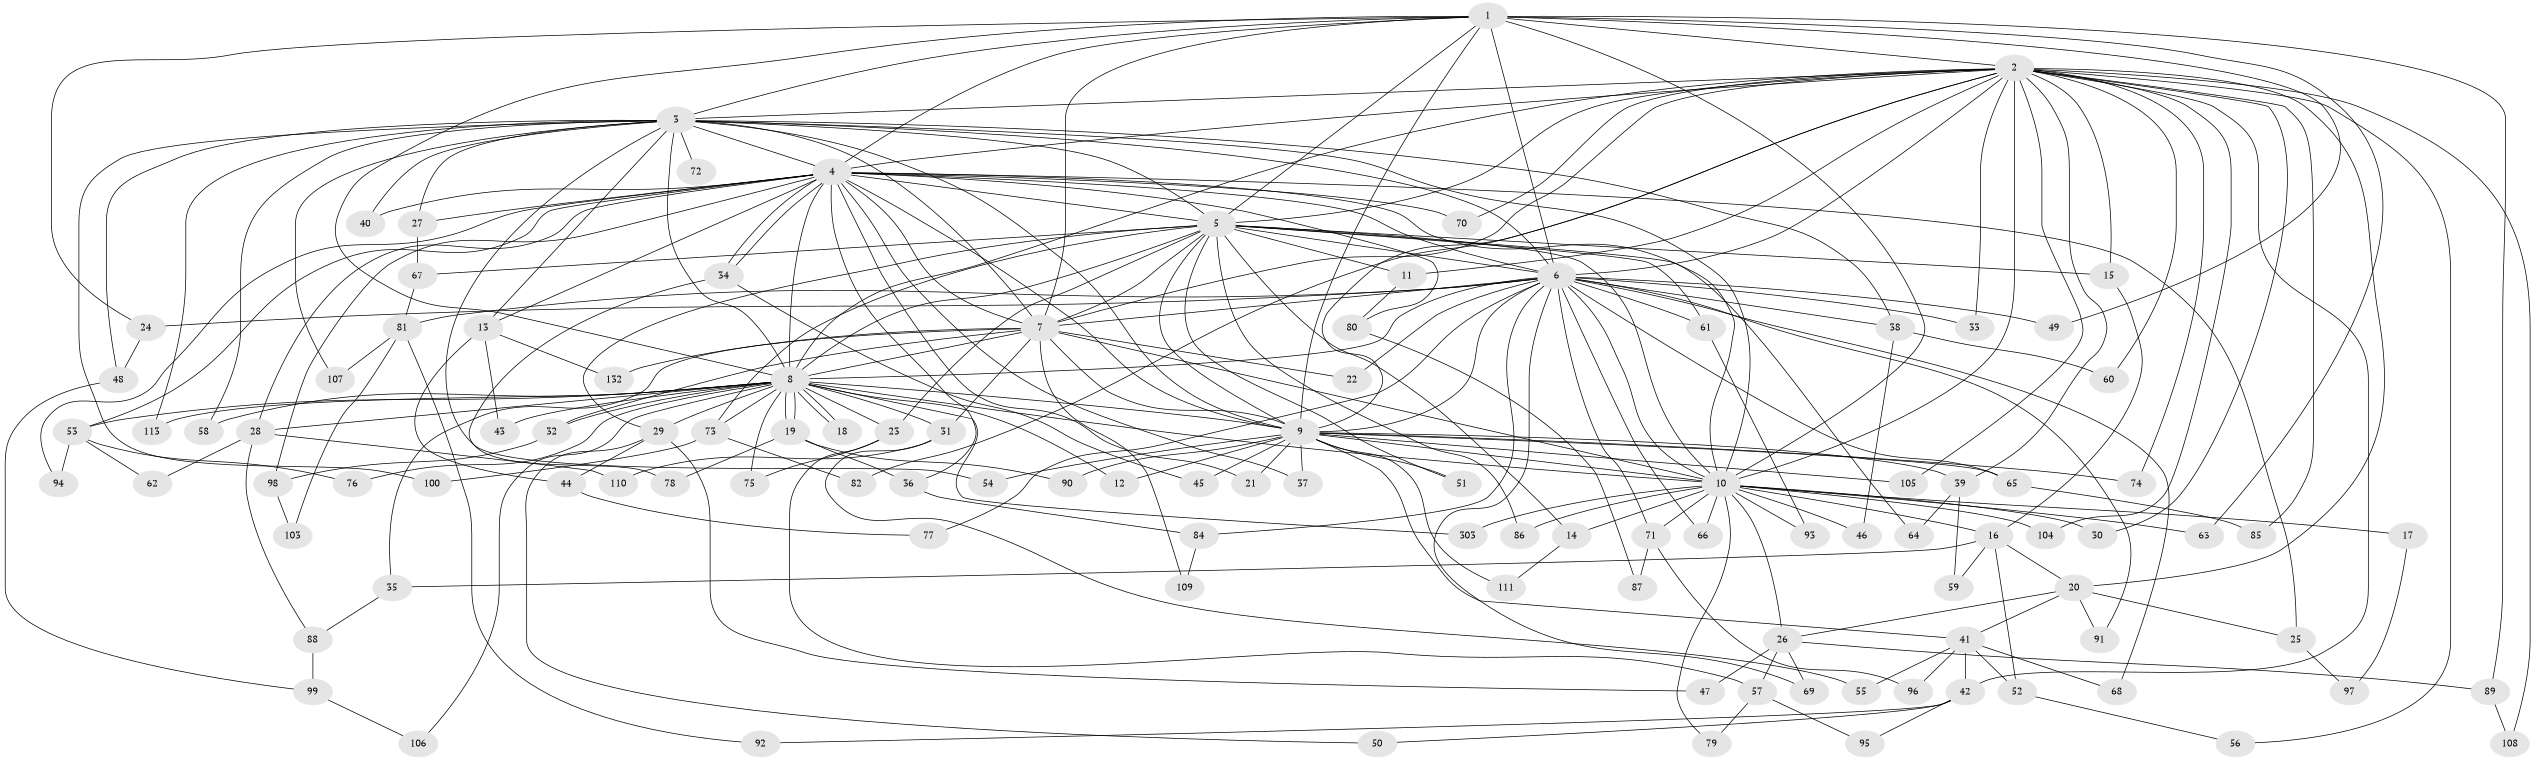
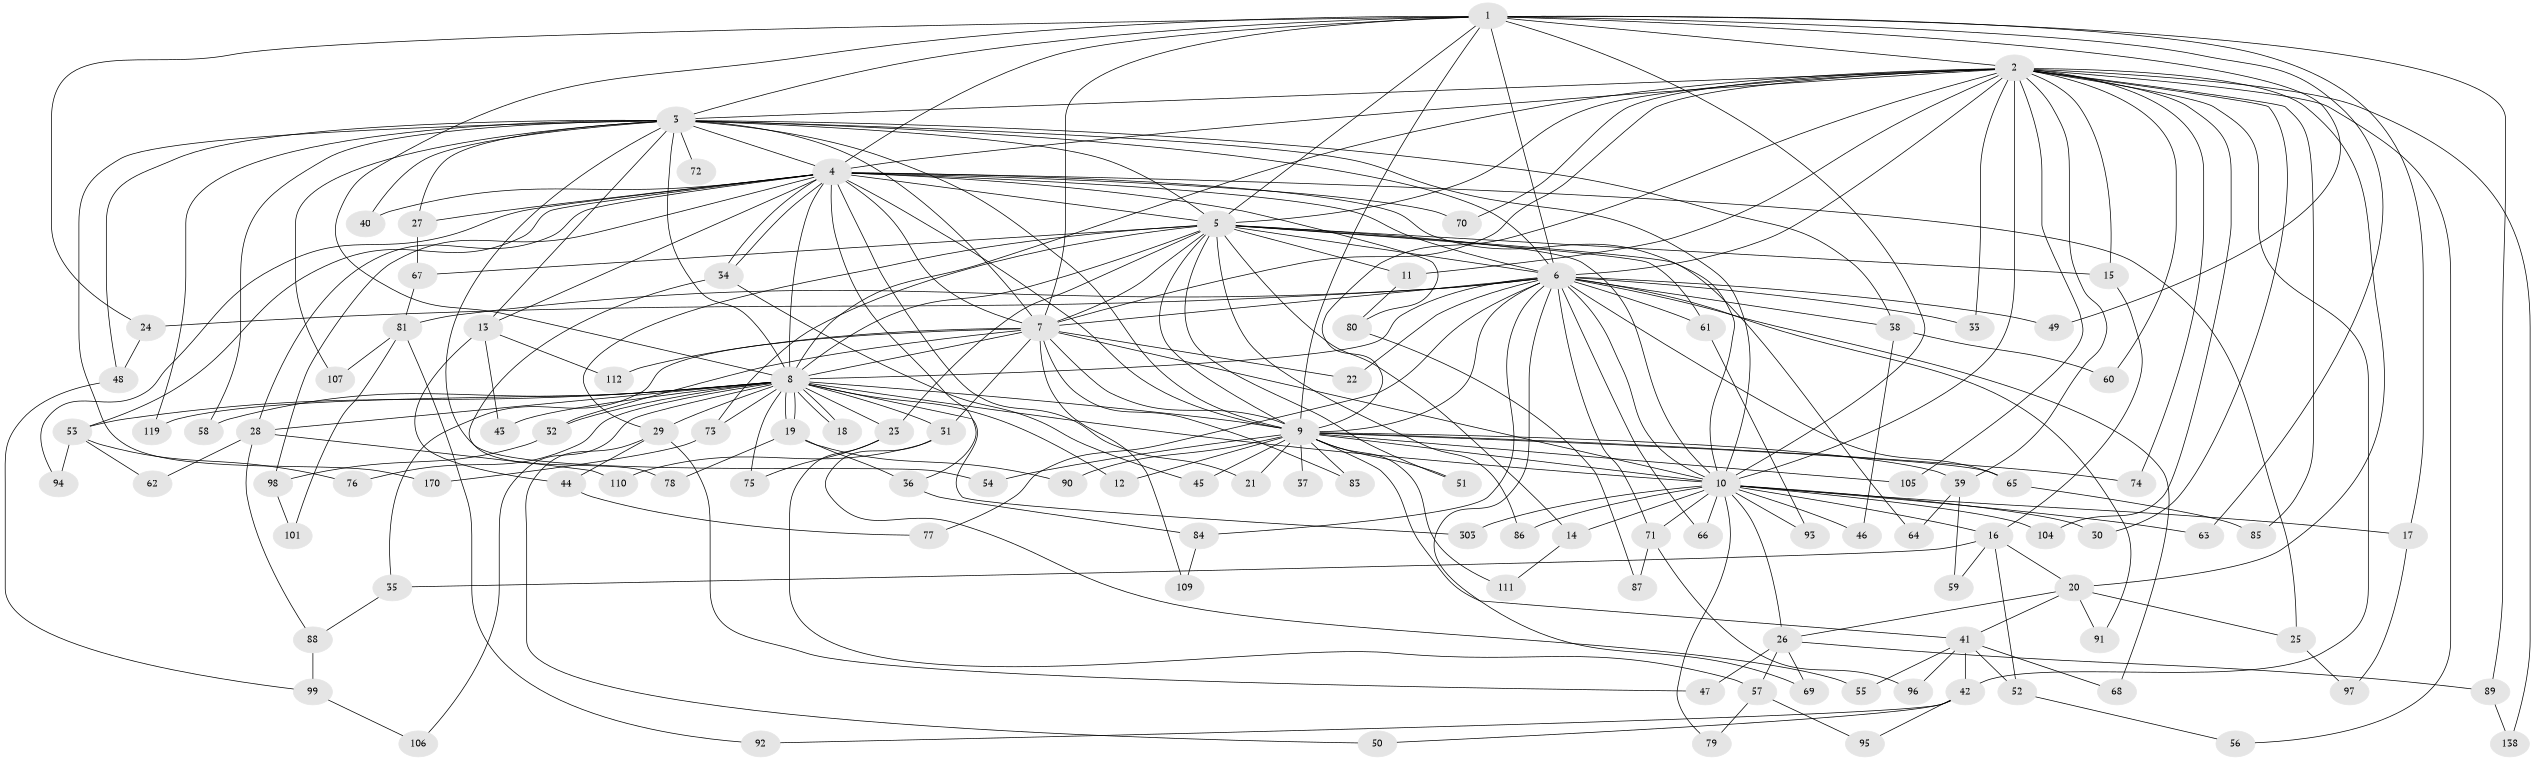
  graph {
    fontname="PT Serif"
    node [color=gray90 fontname="PT Serif" style=filled]
    edge [fontname="PT Serif"]
    1
    2
    3
    4
    5
    6
    7
    8
    9
    10
    17
    24
    49
    63
    89
    11
    15
    20
    30
    33
    39
    42
    56
    60
    70
    74
-   82
    85
    104
    105
-   108
+   108 [label=138]
    13
    27
    38
    40
    48
    54
    58
    72
-   100
+   100 [label=170]
    107
-   113
+   113 [label=119]
    21
    25
    28
    34
    36
    37
    53
    80
    94
    98
    14
    23
    29
    51
    61
    64
    67
    73
    86
    22
    65
    66
    68
    69
    71
    77
    81
    84
    91
    31
    32
    35
+   83
    109
-   112 [label=132]
+   112
    12
    18
    19
    43
    75
    76
    n84 [label=303]
    106
    41
    45
    90
    111
    16
    26
    46
    79
    93
    97
    59
    50
    92
    95
    44
    99
    62
    88
    110
    78
    87
-   101 [label=103]
+   101
    57
    47
    96
    55
    52
    1 -- 2
    1 -- 3
    1 -- 4
    1 -- 5
    1 -- 6
    1 -- 7
    1 -- 8
    1 -- 9
    1 -- 10
+   1 -- 17
    1 -- 24
    1 -- 49
    1 -- 63
    1 -- 89
    2 -- 3
    2 -- 4
    2 -- 5
    2 -- 6
    2 -- 7
    2 -- 8
    2 -- 9
    2 -- 10
    2 -- 11
    2 -- 15
    2 -- 20
    2 -- 30
    2 -- 33
    2 -- 39
    2 -- 42
    2 -- 56
    2 -- 60
    2 -- 70
    2 -- 74
-   2 -- 82
    2 -- 85
    2 -- 104
    2 -- 105
    2 -- 108
    3 -- 4
    3 -- 5
    3 -- 6
    3 -- 7
    3 -- 8
    3 -- 9
    3 -- 10
    3 -- 13
    3 -- 27
    3 -- 38
    3 -- 40
    3 -- 48
    3 -- 54
    3 -- 58
    3 -- 72
    3 -- 100
    3 -- 107
    3 -- 113
    4 -- 5
    4 -- 6
    4 -- 7
    4 -- 8
    4 -- 9
    4 -- 10
    4 -- 70
    4 -- 13
    4 -- 27
    4 -- 40
    4 -- 21
    4 -- 25
    4 -- 28
    4 -- 34
    4 -- 34
    4 -- 36
-   4 -- 37
    4 -- 53
    4 -- 80
    4 -- 94
    4 -- 98
    5 -- 6
    5 -- 7
    5 -- 8
    5 -- 9
    5 -- 10
    5 -- 11
    5 -- 15
    5 -- 14
    5 -- 23
    5 -- 29
    5 -- 51
    5 -- 61
    5 -- 64
    5 -- 67
    5 -- 73
    5 -- 86
    6 -- 7
    6 -- 8
    6 -- 9
    6 -- 10
    6 -- 24
    6 -- 49
    6 -- 33
    6 -- 38
    6 -- 61
    6 -- 22
    6 -- 65
    6 -- 66
    6 -- 68
    6 -- 69
    6 -- 71
    6 -- 77
    6 -- 81
    6 -- 84
    6 -- 91
    7 -- 8
    7 -- 9
    7 -- 10
    7 -- 22
    7 -- 31
    7 -- 32
    7 -- 35
+   7 -- 83
    7 -- 109
    7 -- 112
    8 -- 9
    8 -- 10
    8 -- 58
    8 -- 113
    8 -- 28
    8 -- 53
    8 -- 23
    8 -- 29
    8 -- 73
    8 -- 31
    8 -- 32
    8 -- 12
    8 -- 18
    8 -- 18
    8 -- 19
    8 -- 19
    8 -- 43
    8 -- 75
    8 -- 76
    8 -- n84
    8 -- 106
    9 -- 10
    9 -- 39
    9 -- 74
    9 -- 105
    9 -- 54
    9 -- 21
    9 -- 37
    9 -- 51
    9 -- 65
+   9 -- 83
    9 -- 12
    9 -- 41
    9 -- 45
    9 -- 90
    9 -- 111
    10 -- 17
    10 -- 63
    10 -- 30
    10 -- 104
    10 -- 14
    10 -- 86
    10 -- 66
    10 -- 71
    10 -- n84
    10 -- 16
    10 -- 26
    10 -- 46
    10 -- 79
    10 -- 93
    17 -- 97
    24 -- 48
    89 -- 108
    11 -- 80
    15 -- 16
    20 -- 25
    20 -- 91
    20 -- 41
    20 -- 26
    39 -- 64
    39 -- 59
    42 -- 50
    42 -- 92
    42 -- 95
    13 -- 112
    13 -- 43
    13 -- 44
    27 -- 67
    38 -- 60
    38 -- 46
    48 -- 99
    25 -- 97
    28 -- 62
    28 -- 88
    28 -- 110
    34 -- 45
    34 -- 78
    36 -- 84
    53 -- 94
    53 -- 76
    53 -- 62
    80 -- 87
    98 -- 101
    14 -- 111
    23 -- 75
    23 -- 57
    29 -- 50
    29 -- 44
    29 -- 47
    61 -- 93
    67 -- 81
-   73 -- 82
    73 -- 100
    65 -- 85
    71 -- 87
    71 -- 96
    81 -- 107
    81 -- 92
    81 -- 101
    84 -- 109
    31 -- 110
    31 -- 55
    32 -- 98
    35 -- 88
    19 -- 36
    19 -- 90
    19 -- 78
    41 -- 42
    41 -- 68
    41 -- 96
    41 -- 55
    41 -- 52
    16 -- 20
    16 -- 35
    16 -- 59
    16 -- 52
    26 -- 89
    26 -- 69
    26 -- 57
    26 -- 47
    44 -- 77
    99 -- 106
    88 -- 99
    57 -- 79
    57 -- 95
    52 -- 56
  }
